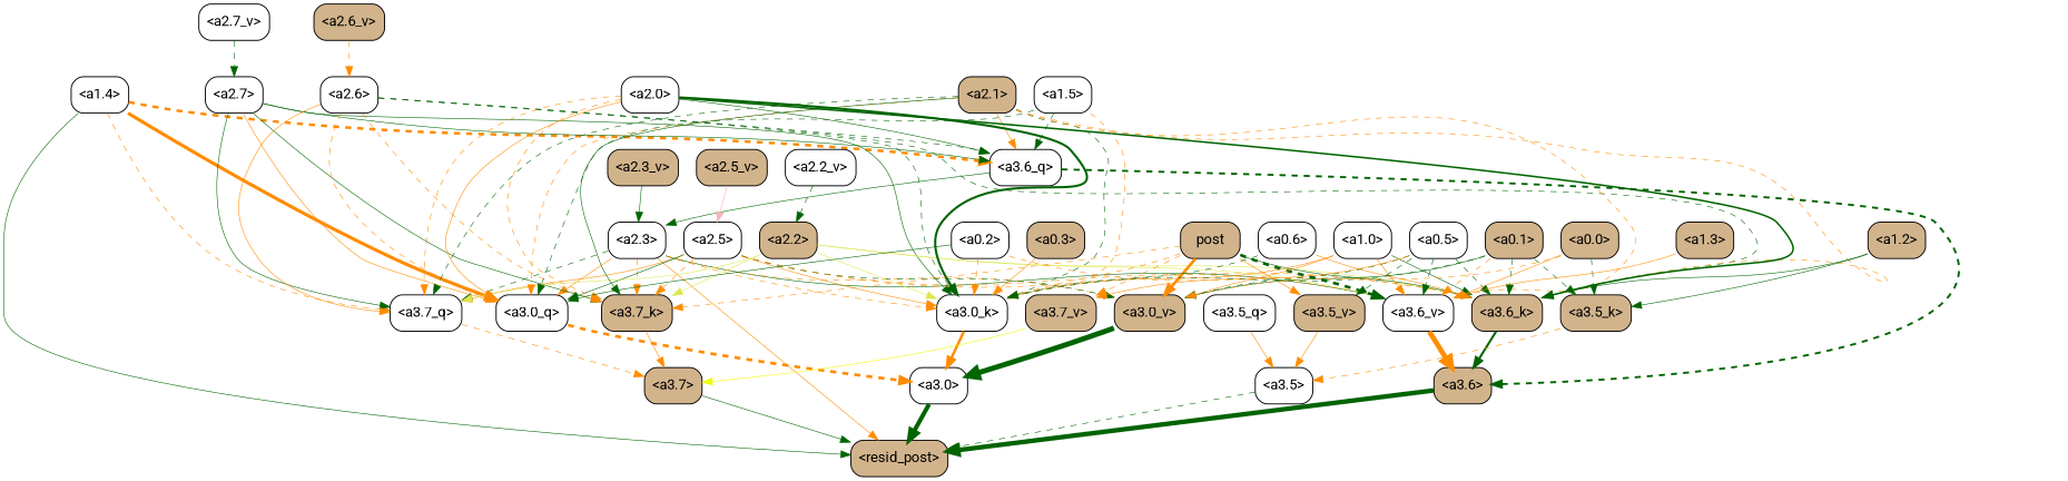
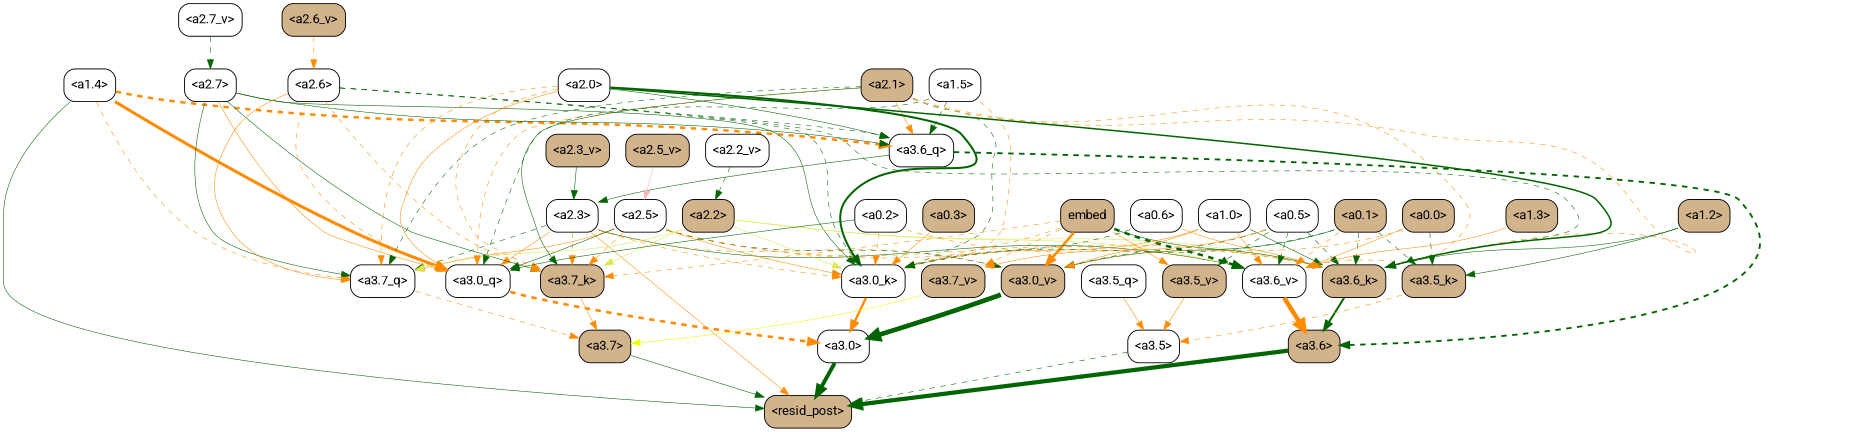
  strict digraph {
    fontname=Roboto
    splines=true
    node [color=black fillcolor=white fontname=Roboto shape=box style="filled, rounded"]
    edge [color=darkorange fontname=Roboto penwidth=0.6 style=dashed]
    "<a3.7>" [fillcolor=tan]
    "<resid_post>" [fillcolor=tan]
    "<a3.6>" [fillcolor=tan]
    "<a3.5>"
    "<a3.0>"
    "<a2.3>"
    "<a3.7_q>"
    "<a3.0_q>"
    "<a3.7_k>" [fillcolor=tan]
    "<a3.0_k>"
    "<a3.6_v>"
    "<a3.0_v>" [fillcolor=tan]
    "<a3.6_q>"
    "<a1.4>"
    "<a3.5_q>"
    "<a3.6_k>" [fillcolor=tan]
    "<a3.5_k>" [fillcolor=tan]
    "<a3.7_v>" [fillcolor=tan]
    "<a3.5_v>" [fillcolor=tan]
    "<a2.7>"
    "<a2.6>"
    "<a2.5>"
    "<a2.2>" [fillcolor=tan]
    "<a2.1>" [fillcolor=tan]
    "<a2.0>"
    "<a1.5>"
    "<a0.2>"
-   embed [fillcolor=tan label=post]
+   embed [fillcolor=tan]
    "<a1.2>" [fillcolor=tan]
    "<a1.0>"
    "<a0.6>"
    "<a0.5>"
    "<a0.1>" [fillcolor=tan]
    "<a0.0>" [fillcolor=tan]
    "<a0.3>" [fillcolor=tan]
    "<a1.3>" [fillcolor=tan]
    "<a2.7_v>"
    "<a2.6_v>" [fillcolor=tan]
    "<a2.5_v>" [fillcolor=tan]
    "<a2.3_v>" [fillcolor=tan]
    "<a2.2_v>"
    "<a3.7>" -> "<resid_post>" [color=darkgreen style=bold]
    "<a3.6>" -> "<resid_post>" [color=darkgreen penwidth=4.646730065345764 style=bold]
    "<a3.5>" -> "<resid_post>" [color=darkgreen]
    "<a3.0>" -> "<resid_post>" [color=darkgreen penwidth=4.323132634162903 style=bold]
    "<a2.3>" -> "<resid_post>" [style=bold]
    "<a2.3>" -> "<a3.7_q>" [color=darkgreen]
    "<a2.3>" -> "<a3.0_q>" [style=bold]
    "<a2.3>" -> "<a3.7_k>"
    "<a2.3>" -> "<a3.0_k>"
    "<a2.3>" -> "<a3.6_v>" [color=darkgreen style=bold]
    "<a2.3>" -> "<a3.0_v>"
    "<a3.7_q>" -> "<a3.7>"
    "<a3.0_q>" -> "<a3.0>" [penwidth=2.8638100624084473]
    "<a3.7_k>" -> "<a3.7>" [style=bold]
    "<a3.0_k>" -> "<a3.0>" [penwidth=2.6274144649505615 style=bold]
    "<a3.6_v>" -> "<a3.6>" [penwidth=5.002329230308533 style=bold]
    "<a3.0_v>" -> "<a3.0>" [color=darkgreen penwidth=5.188832879066467 style=bold]
    "<a3.6_q>" -> "<a3.6>" [color=darkgreen penwidth=2.03758105635643]
    "<a3.6_q>" -> "<a2.3>" [color=darkgreen style=bold]
    "<a1.4>" -> "<resid_post>" [color=darkgreen style=bold]
    "<a1.4>" -> "<a3.7_q>"
    "<a1.4>" -> "<a3.0_q>" [penwidth=3.34255850315094 style=bold]
    "<a1.4>" -> "<a3.6_q>" [penwidth=2.700703263282776]
    "<a3.5_q>" -> "<a3.5>" [style=bold]
    "<a3.6_k>" -> "<a3.6>" [color=darkgreen penwidth=2.174198240041733 style=bold]
    "<a3.5_k>" -> "<a3.5>"
    "<a3.7_v>" -> "<a3.7>" [color="#f0fc03" style=""]
    "<a3.5_v>" -> "<a3.5>" [style=bold]
    "<a2.7>" -> "<a3.7_q>" [color=darkgreen style=bold]
    "<a2.7>" -> "<a3.0_q>" [style=bold]
    "<a2.7>" -> "<a3.7_k>" [color=darkgreen style=bold]
    "<a2.7>" -> "<a3.0_k>" [color=darkgreen style=bold]
    "<a2.7>" -> "<a3.6_q>" [color=darkgreen style=bold]
    "<a2.6>" -> "<a3.7_q>" [style=bold]
    "<a2.6>" -> "<a3.0_q>"
    "<a2.6>" -> "<a3.7_k>"
    "<a2.6>" -> "<a3.0_k>" [color=darkgreen]
    "<a2.6>" -> "<a3.6_q>" [color=darkgreen]
    "<a2.6>" -> "<a3.6_k>" [color=darkgreen]
    "<a2.5>" -> "<a3.7_q>" [style=bold]
    "<a2.5>" -> "<a3.0_q>" [color=darkgreen style=bold]
    "<a2.5>" -> "<a3.7_k>"
    "<a2.5>" -> "<a3.0_k>" [style=bold]
    "<a2.5>" -> "<a3.6_v>"
    "<a2.5>" -> "<a3.0_v>" [color=darkgreen]
    "<a2.5>" -> "<a3.6_k>"
    "<a2.2>" -> "<a3.7_q>" [color="#dce851" style=""]
    "<a2.2>" -> "<a3.7_k>" [color="#dce851" style=""]
    "<a2.2>" -> "<a3.0_k>" [color="#dce851" style=""]
    "<a2.2>" -> "<a3.6_v>" [color="#dce851" style=""]
    "<a2.2>" -> "<a3.6_k>" [color="#dce851" style=""]
    "<a2.1>" -> "<a3.7_q>" [color=darkgreen]
    "<a2.1>" -> "<a3.0_q>"
    "<a2.1>" -> "<a3.7_k>" [color=darkgreen style=bold]
    "<a2.1>" -> "<a3.0_k>" [color=darkgreen]
    "<a2.1>" -> "<a3.6_v>"
    "<a2.1>" -> "<a3.6_q>" [style=bold]
    "<a2.1>" -> "<a3.6_k>"
    "<a2.0>" -> "<a3.7_q>"
    "<a2.0>" -> "<a3.0_q>" [style=bold]
    "<a2.0>" -> "<a3.7_k>"
    "<a2.0>" -> "<a3.0_k>" [color=darkgreen penwidth=2.2218968719244003 style=bold]
    "<a2.0>" -> "<a3.6_q>" [color=darkgreen style=bold]
    "<a2.0>" -> "<a3.6_k>" [color=darkgreen penwidth=1.6454488784074783 style=bold]
    "<a1.5>" -> "<a3.0_q>" [color=darkgreen]
    "<a1.5>" -> "<a3.0_k>"
    "<a1.5>" -> "<a3.6_q>" [color=darkgreen]
    "<a0.2>" -> "<a3.0_q>" [color=darkgreen style=bold]
    "<a0.2>" -> "<a3.0_k>"
    "<a0.2>" -> "<a3.6_k>"
    embed -> "<a3.7_k>"
    embed -> "<a3.0_k>"
    embed -> "<a3.6_v>" [color=darkgreen penwidth=2.8301228284835815]
    embed -> "<a3.0_v>" [penwidth=2.7660785913467407 style=bold]
    embed -> "<a3.6_k>" [color=darkgreen style=bold]
    embed -> "<a3.7_v>"
    embed -> "<a3.5_v>" [style=bold]
    "<a1.2>" -> "<a3.6_k>" [color=darkgreen style=bold]
    "<a1.2>" -> "<a3.5_k>" [color=darkgreen style=bold]
    "<a1.0>" -> "<a3.0_k>" [style=bold]
    "<a1.0>" -> "<a3.6_v>" [style=bold]
    "<a1.0>" -> "<a3.0_v>" [style=bold]
    "<a1.0>" -> "<a3.6_k>" [color=darkgreen style=bold]
    "<a0.6>" -> "<a3.0_k>" [color=darkgreen]
    "<a0.6>" -> "<a3.6_k>" [style=bold]
    "<a0.5>" -> "<a3.6_v>" [color=darkgreen]
    "<a0.5>" -> "<a3.0_v>" [color=darkgreen penwidth=0.6124261617660522]
    "<a0.5>" -> "<a3.6_k>" [color=darkgreen]
    "<a0.5>" -> "<a3.7_v>" [style=bold]
    "<a0.5>" -> "<a3.5_v>" [color=darkgreen]
    "<a0.1>" -> "<a3.0_k>" [color=darkgreen]
    "<a0.1>" -> "<a3.6_v>"
    "<a0.1>" -> "<a3.0_v>" [color=darkgreen style=bold]
    "<a0.1>" -> "<a3.6_k>" [color=darkgreen]
    "<a0.1>" -> "<a3.5_k>" [color=darkgreen]
    "<a0.0>" -> "<a3.6_v>" [style=bold]
    "<a0.0>" -> "<a3.0_v>"
    "<a0.0>" -> "<a3.5_k>" [color=darkgreen]
    "<a0.3>" -> "<a3.0_k>" [style=bold]
    "<a1.3>" -> "<a3.6_v>" [style=bold]
    "<a2.7_v>" -> "<a2.7>" [color=darkgreen]
    "<a2.6_v>" -> "<a2.6>"
    "<a2.5_v>" -> "<a2.5>" [color="#f5b7ba" penwidth=0.6657319068908691 style=""]
    "<a2.3_v>" -> "<a2.3>" [color=darkgreen style=bold]
    "<a2.2_v>" -> "<a2.2>" [color=darkgreen]
  }
